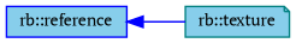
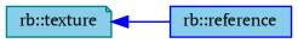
  digraph {
    rankdir=LR
    fontname="PT Serif"
    node [fillcolor=skyblue fontname="PT Serif" fontsize=10 style=filled]
    n1 [color=teal fontcolor=black height=0.2 label="rb::texture" shape=note width=0.4]
    n2 [color=blue height=0.2 label="rb::reference" shape=box width=0.4]
-   n2 -> n1 [color=blue dir=back fontname="PT Serif" fontsize=10 labelfontname=Helvetica labelfontsize=10 style=solid]
+   n1 -> n2 [color=blue dir=back fontname="PT Serif" fontsize=10 labelfontname=Helvetica labelfontsize=10 style=solid]
  }
